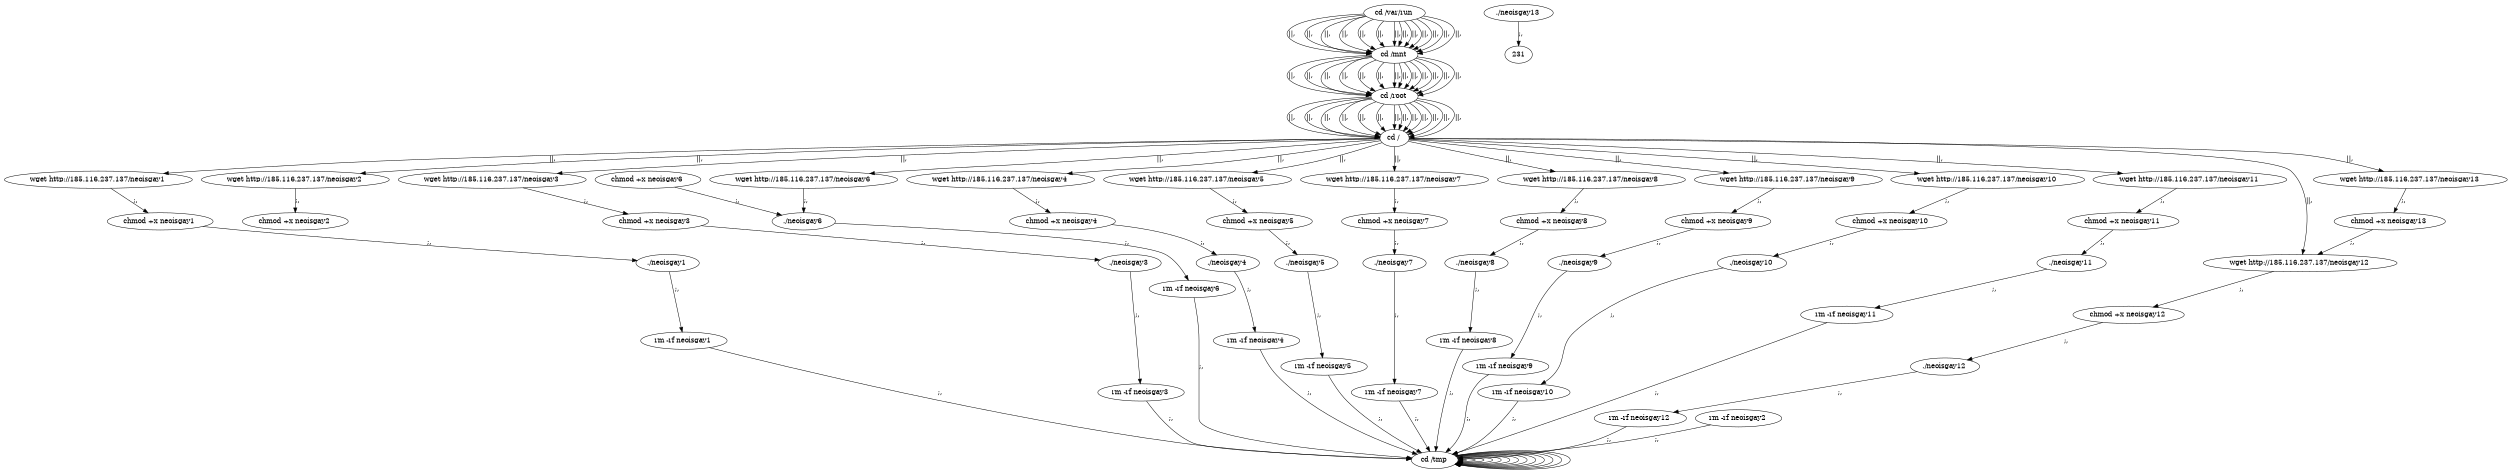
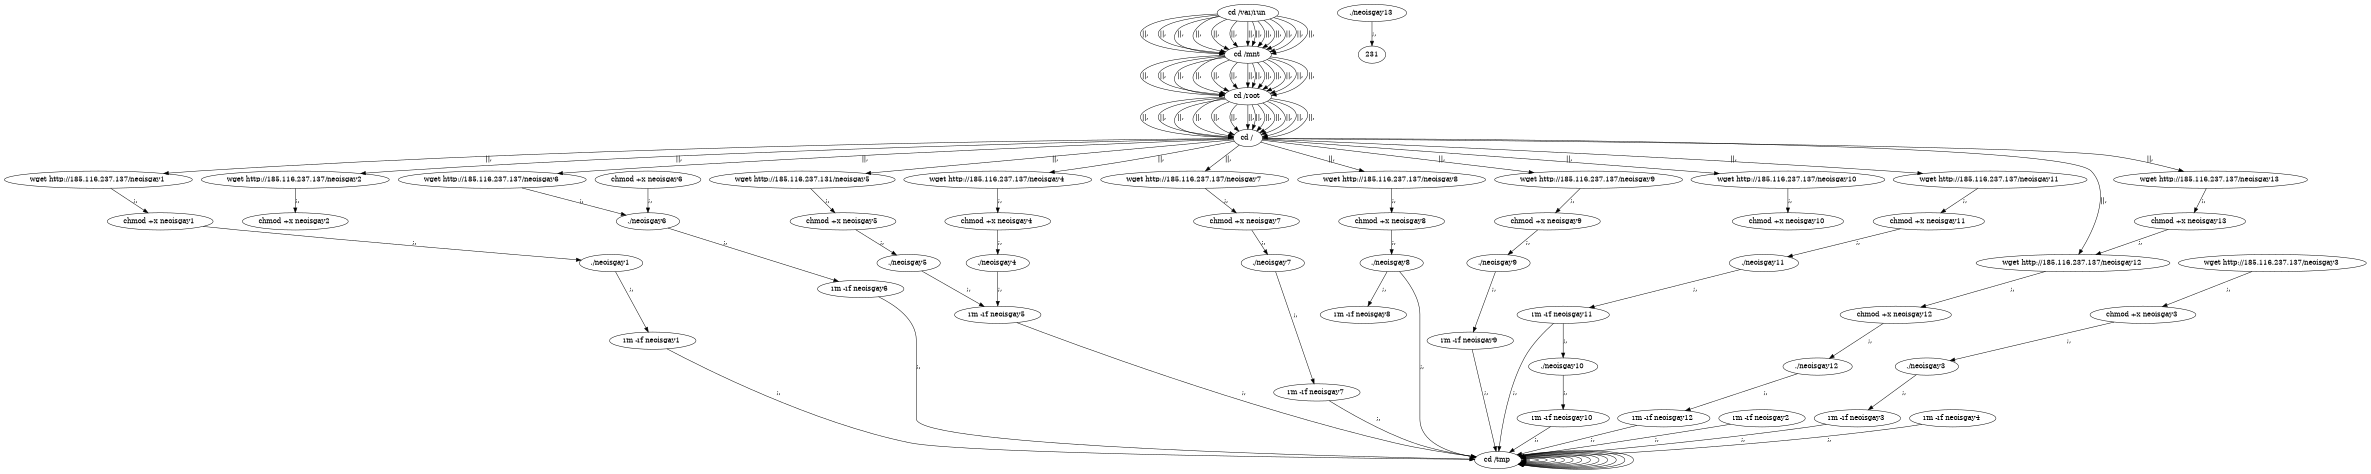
  digraph {
    n1 [label="cd /tmp "]
    n2 [label="cd /var/run "]
    n3 [label="cd /mnt "]
    n4 [label="cd /root "]
    n5 [label="cd / "]
    n6 [label="wget http://185.116.237.137/neoisgay1 "]
    n7 [label="wget http://185.116.237.137/neoisgay2 "]
    n8 [label="wget http://185.116.237.137/neoisgay3 "]
    n9 [label="wget http://185.116.237.137/neoisgay4 "]
-   n10 [label="wget http://185.116.237.137/neoisgay5 "]
+   n10 [label="wget http://185.116.237.131/neoisgay5"]
    n11 [label="wget http://185.116.237.137/neoisgay6 "]
    n12 [label="wget http://185.116.237.137/neoisgay7 "]
    n13 [label="wget http://185.116.237.137/neoisgay8 "]
    n14 [label="wget http://185.116.237.137/neoisgay9 "]
    n15 [label="wget http://185.116.237.137/neoisgay10 "]
    n16 [label="wget http://185.116.237.137/neoisgay11 "]
    n17 [label="wget http://185.116.237.137/neoisgay12 "]
    n18 [label="wget http://185.116.237.137/neoisgay13 "]
    n19 [label="chmod +x neoisgay1 "]
    n20 [label="chmod +x neoisgay2 "]
    n21 [label="chmod +x neoisgay3 "]
    n22 [label="chmod +x neoisgay4 "]
    n23 [label="chmod +x neoisgay5 "]
    n24 [label="./neoisgay6 "]
    n25 [label="chmod +x neoisgay7 "]
    n26 [label="chmod +x neoisgay8 "]
    n27 [label="chmod +x neoisgay9 "]
    n28 [label="chmod +x neoisgay10 "]
    n29 [label="chmod +x neoisgay11 "]
    n30 [label="chmod +x neoisgay12 "]
    n31 [label="chmod +x neoisgay13 "]
    n32 [label="./neoisgay1 "]
    n33 [label="rm -rf neoisgay1 "]
    n34 [label="rm -rf neoisgay2 "]
    n35 [label="./neoisgay3 "]
    n36 [label="rm -rf neoisgay3 "]
    n37 [label="./neoisgay4 "]
    n38 [label="rm -rf neoisgay4 "]
    n39 [label="./neoisgay5 "]
    n40 [label="rm -rf neoisgay5 "]
    n41 [label="chmod +x neoisgay6 "]
    n42 [label="rm -rf neoisgay6 "]
    n43 [label="./neoisgay7 "]
    n44 [label="rm -rf neoisgay7 "]
    n45 [label="./neoisgay8 "]
    n46 [label="rm -rf neoisgay8 "]
    n47 [label="./neoisgay9 "]
    n48 [label="rm -rf neoisgay9 "]
    n49 [label="./neoisgay10 "]
    n50 [label="rm -rf neoisgay10 "]
    n51 [label="./neoisgay11 "]
    n52 [label="rm -rf neoisgay11 "]
    n53 [label="./neoisgay12 "]
    n54 [label="rm -rf neoisgay12 "]
    n55 [label="./neoisgay13 "]
    231
    n1 -> n1
    n1 -> n1
    n1 -> n1
    n1 -> n1
    n1 -> n1
    n1 -> n1
    n1 -> n1
    n1 -> n1
    n1 -> n1
    n1 -> n1
    n1 -> n1
    n1 -> n1
    n1 -> n1
    n2 -> n3 [label="||,"]
    n2 -> n3 [label="||,"]
    n2 -> n3 [label="||,"]
    n2 -> n3 [label="||,"]
    n2 -> n3 [label="||,"]
    n2 -> n3 [label="||,"]
    n2 -> n3 [label="||,"]
    n2 -> n3 [label="||,"]
    n2 -> n3 [label="||,"]
    n2 -> n3 [label="||,"]
    n2 -> n3 [label="||,"]
    n2 -> n3 [label="||,"]
    n2 -> n3 [label="||,"]
    n3 -> n4 [label="||,"]
    n3 -> n4 [label="||,"]
    n3 -> n4 [label="||,"]
    n3 -> n4 [label="||,"]
    n3 -> n4 [label="||,"]
    n3 -> n4 [label="||,"]
    n3 -> n4 [label="||,"]
    n3 -> n4 [label="||,"]
    n3 -> n4 [label="||,"]
    n3 -> n4 [label="||,"]
    n3 -> n4 [label="||,"]
    n3 -> n4 [label="||,"]
    n3 -> n4 [label="||,"]
    n4 -> n5 [label="||,"]
    n4 -> n5 [label="||,"]
    n4 -> n5 [label="||,"]
    n4 -> n5 [label="||,"]
    n4 -> n5 [label="||,"]
    n4 -> n5 [label="||,"]
    n4 -> n5 [label="||,"]
    n4 -> n5 [label="||,"]
    n4 -> n5 [label="||,"]
    n4 -> n5 [label="||,"]
    n4 -> n5 [label="||,"]
    n4 -> n5 [label="||,"]
    n4 -> n5 [label="||,"]
    n5 -> n6 [label="||,"]
    n5 -> n7 [label="||,"]
-   n5 -> n8 [label="||,"]
    n5 -> n9 [label="||,"]
    n5 -> n10 [label="||,"]
    n5 -> n11 [label="||,"]
    n5 -> n12 [label="||,"]
    n5 -> n13 [label="||,"]
    n5 -> n14 [label="||,"]
    n5 -> n15 [label="||,"]
    n5 -> n16 [label="||,"]
    n5 -> n17 [label="||,"]
    n5 -> n18 [label="||,"]
    n6 -> n19 [label=";,"]
    n7 -> n20 [label=";,"]
    n8 -> n21 [label=";,"]
    n9 -> n22 [label=";,"]
    n10 -> n23 [label=";,"]
    n11 -> n24 [label=";,"]
    n12 -> n25 [label=";,"]
    n13 -> n26 [label=";,"]
    n14 -> n27 [label=";,"]
    n15 -> n28 [label=";,"]
    n16 -> n29 [label=";,"]
    n17 -> n30 [label=";,"]
    n18 -> n31 [label=";,"]
    n19 -> n32 [label=";,"]
    n21 -> n35 [label=";,"]
    n22 -> n37 [label=";,"]
    n23 -> n39 [label=";,"]
    n24 -> n42 [label=";,"]
    n25 -> n43 [label=";,"]
    n26 -> n45 [label=";,"]
    n27 -> n47 [label=";,"]
-   n28 -> n49 [label=";,"]
+   n52 -> n49 [label=";,"]
    n29 -> n51 [label=";,"]
    n30 -> n53 [label=";,"]
    n31 -> n17 [label=";,"]
    n32 -> n33 [label=";,"]
    n33 -> n1 [label=";,"]
    n34 -> n1 [label=";,"]
    n35 -> n36 [label=";,"]
    n36 -> n1 [label=";,"]
-   n37 -> n38 [label=";,"]
+   n37 -> n40 [label=";,"]
    n38 -> n1 [label=";,"]
    n39 -> n40 [label=";,"]
    n40 -> n1 [label=";,"]
    n41 -> n24 [label=";,"]
    n42 -> n1 [label=";,"]
    n43 -> n44 [label=";,"]
    n44 -> n1 [label=";,"]
    n45 -> n46 [label=";,"]
-   n46 -> n1 [label=";,"]
+   n45 -> n1 [label=";,"]
    n47 -> n48 [label=";,"]
    n48 -> n1 [label=";,"]
    n49 -> n50 [label=";,"]
    n50 -> n1 [label=";,"]
    n51 -> n52 [label=";,"]
    n52 -> n1 [label=";,"]
    n53 -> n54 [label=";,"]
    n54 -> n1 [label=";,"]
    n55 -> 231 [label=";,"]
  }
